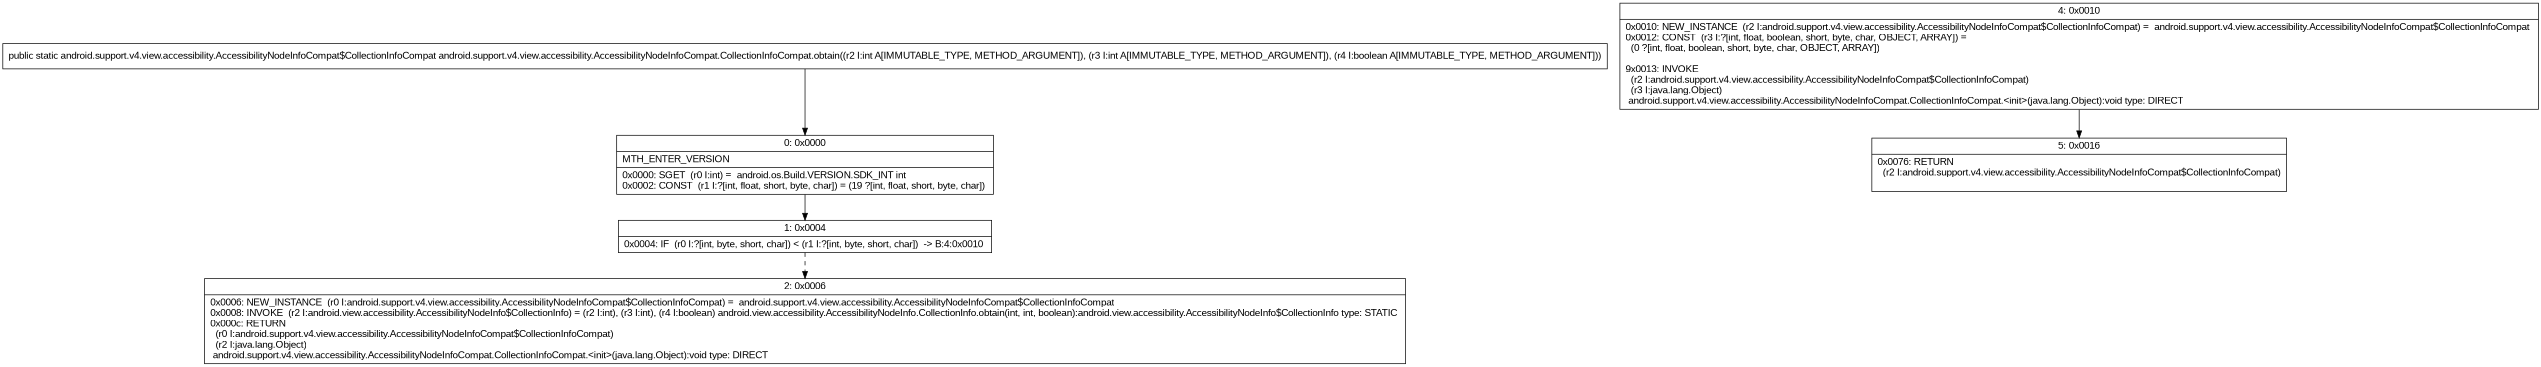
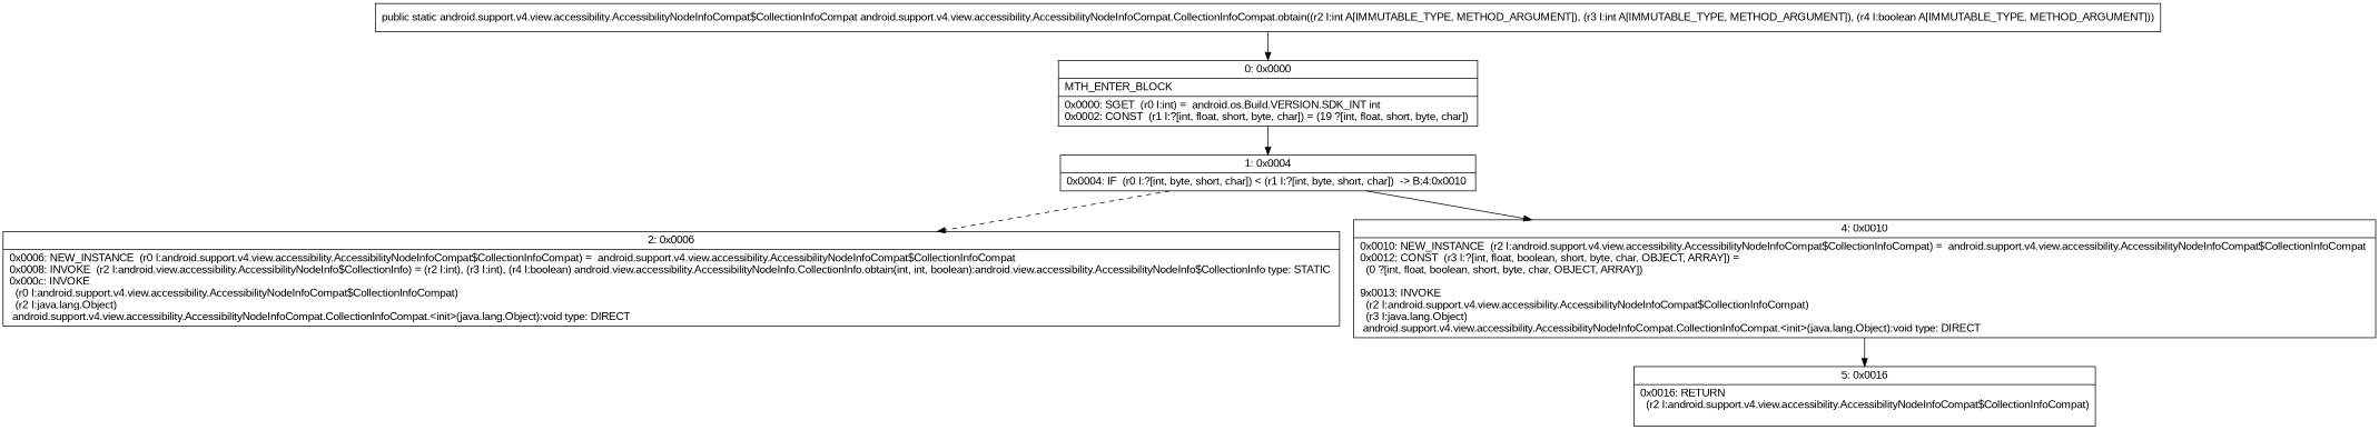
  digraph {
    fontname="Liberation Sans"
    node [fontname="Liberation Sans" shape=record]
    edge [fontname="Liberation Sans"]
-   n1 [label="{0\:\ 0x0000|MTH_ENTER_VERSION\l|0x0000: SGET  (r0 I:int) =  android.os.Build.VERSION.SDK_INT int \l0x0002: CONST  (r1 I:?[int, float, short, byte, char]) = (19 ?[int, float, short, byte, char]) \l}"]
+   n1 [label="{0\:\ 0x0000|MTH_ENTER_BLOCK\l|0x0000: SGET  (r0 I:int) =  android.os.Build.VERSION.SDK_INT int \l0x0002: CONST  (r1 I:?[int, float, short, byte, char]) = (19 ?[int, float, short, byte, char]) \l}"]
    n2 [label="{1\:\ 0x0004|0x0004: IF  (r0 I:?[int, byte, short, char]) \< (r1 I:?[int, byte, short, char])  \-\> B:4:0x0010 \l}"]
-   n3 [label="{2\:\ 0x0006|0x0006: NEW_INSTANCE  (r0 I:android.support.v4.view.accessibility.AccessibilityNodeInfoCompat$CollectionInfoCompat) =  android.support.v4.view.accessibility.AccessibilityNodeInfoCompat$CollectionInfoCompat \l0x0008: INVOKE  (r2 I:android.view.accessibility.AccessibilityNodeInfo$CollectionInfo) = (r2 I:int), (r3 I:int), (r4 I:boolean) android.view.accessibility.AccessibilityNodeInfo.CollectionInfo.obtain(int, int, boolean):android.view.accessibility.AccessibilityNodeInfo$CollectionInfo type: STATIC \l0x000c: RETURN  \l  (r0 I:android.support.v4.view.accessibility.AccessibilityNodeInfoCompat$CollectionInfoCompat)\l  (r2 I:java.lang.Object)\l android.support.v4.view.accessibility.AccessibilityNodeInfoCompat.CollectionInfoCompat.\<init\>(java.lang.Object):void type: DIRECT \l}"]
+   n3 [label="{2\:\ 0x0006|0x0006: NEW_INSTANCE  (r0 I:android.support.v4.view.accessibility.AccessibilityNodeInfoCompat$CollectionInfoCompat) =  android.support.v4.view.accessibility.AccessibilityNodeInfoCompat$CollectionInfoCompat \l0x0008: INVOKE  (r2 I:android.view.accessibility.AccessibilityNodeInfo$CollectionInfo) = (r2 I:int), (r3 I:int), (r4 I:boolean) android.view.accessibility.AccessibilityNodeInfo.CollectionInfo.obtain(int, int, boolean):android.view.accessibility.AccessibilityNodeInfo$CollectionInfo type: STATIC \l0x000c: INVOKE  \l  (r0 I:android.support.v4.view.accessibility.AccessibilityNodeInfoCompat$CollectionInfoCompat)\l  (r2 I:java.lang.Object)\l android.support.v4.view.accessibility.AccessibilityNodeInfoCompat.CollectionInfoCompat.\<init\>(java.lang.Object):void type: DIRECT \l}"]
    n4 [label="{4\:\ 0x0010|0x0010: NEW_INSTANCE  (r2 I:android.support.v4.view.accessibility.AccessibilityNodeInfoCompat$CollectionInfoCompat) =  android.support.v4.view.accessibility.AccessibilityNodeInfoCompat$CollectionInfoCompat \l0x0012: CONST  (r3 I:?[int, float, boolean, short, byte, char, OBJECT, ARRAY]) = \l  (0 ?[int, float, boolean, short, byte, char, OBJECT, ARRAY])\l \l9x0013: INVOKE  \l  (r2 I:android.support.v4.view.accessibility.AccessibilityNodeInfoCompat$CollectionInfoCompat)\l  (r3 I:java.lang.Object)\l android.support.v4.view.accessibility.AccessibilityNodeInfoCompat.CollectionInfoCompat.\<init\>(java.lang.Object):void type: DIRECT \l}"]
-   n5 [label="{5\:\ 0x0016|0x0076: RETURN  \l  (r2 I:android.support.v4.view.accessibility.AccessibilityNodeInfoCompat$CollectionInfoCompat)\l \l}"]
+   n5 [label="{5\:\ 0x0016|0x0016: RETURN  \l  (r2 I:android.support.v4.view.accessibility.AccessibilityNodeInfoCompat$CollectionInfoCompat)\l \l}"]
    n6 [label="{public static android.support.v4.view.accessibility.AccessibilityNodeInfoCompat$CollectionInfoCompat android.support.v4.view.accessibility.AccessibilityNodeInfoCompat.CollectionInfoCompat.obtain((r2 I:int A[IMMUTABLE_TYPE, METHOD_ARGUMENT]), (r3 I:int A[IMMUTABLE_TYPE, METHOD_ARGUMENT]), (r4 I:boolean A[IMMUTABLE_TYPE, METHOD_ARGUMENT])) }"]
    n1 -> n2
    n2 -> n3 [style=dashed]
+   n2 -> n4
    n4 -> n5
    n6 -> n1
  }
